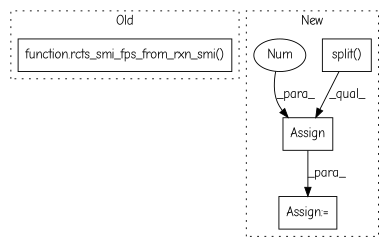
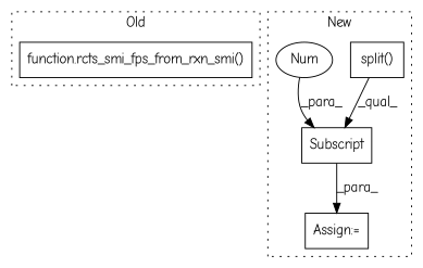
  digraph {
    fontname="Comic Neue"
    node [a=75 fontname="Comic Neue" shape=box]
    edge [fontname="Comic Neue"]
    n1 [l="40,10" label="function.rcts_smi_fps_from_rxn_smi()" s="5073,5169"]
-   n2 [a=63 l="22,0" label=Assign s="5089,0"]
+   n2 [a=63 l="22,0" label=Subscript s="5089,0"]
    n3 [l="14,1" label="split()" s="5089,5107"]
    n4 [a=76 l=1 label=Num s=5109 shape=ellipse]
    n5 [a=68 l=3 label="Assign:=" s=5086]
    subgraph cluster_1 {
      label=Old
      style=dotted
      n1
    }
    subgraph cluster_2 {
      label=New
      style=dotted
      n2
      n3
      n4
      n5
    }
    n2 -> n5 [label=_para_]
    n3 -> n2 [label=_qual_]
    n4 -> n2 [label=_para_]
  }
